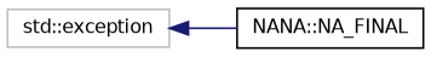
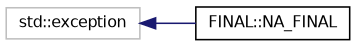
  digraph {
    rankdir=LR
    node [fillcolor=white fontname=Helvetica fontsize=10 shape=record style=filled]
    n1 [color=grey75 height=0.2 label="std::exception" width=0.4]
-   n2 [color=black height=0.2 label="NANA::NA_FINAL" width=0.4]
+   n2 [color=black height=0.2 label="FINAL::NA_FINAL" width=0.4]
    n1 -> n2 [color=midnightblue dir=back fontname=Helvetica fontsize=10 labelfontname=Helvetica labelfontsize=10 style=solid]
  }
